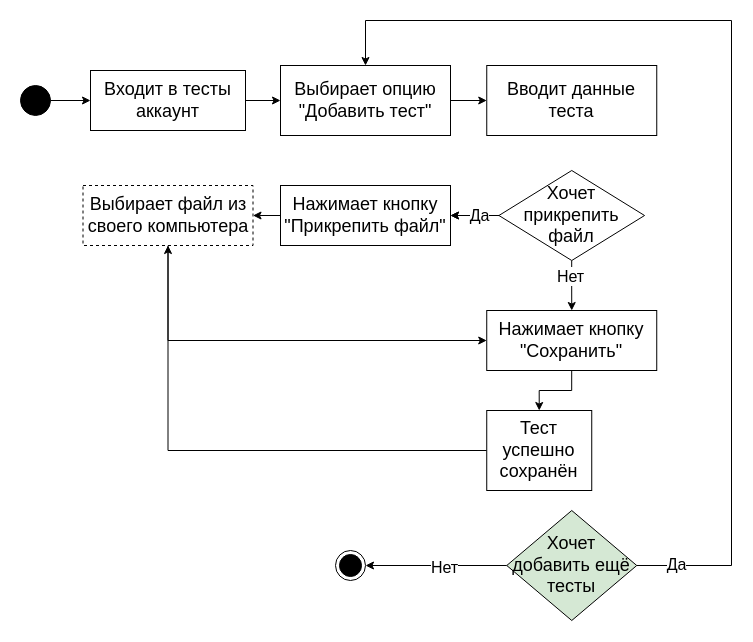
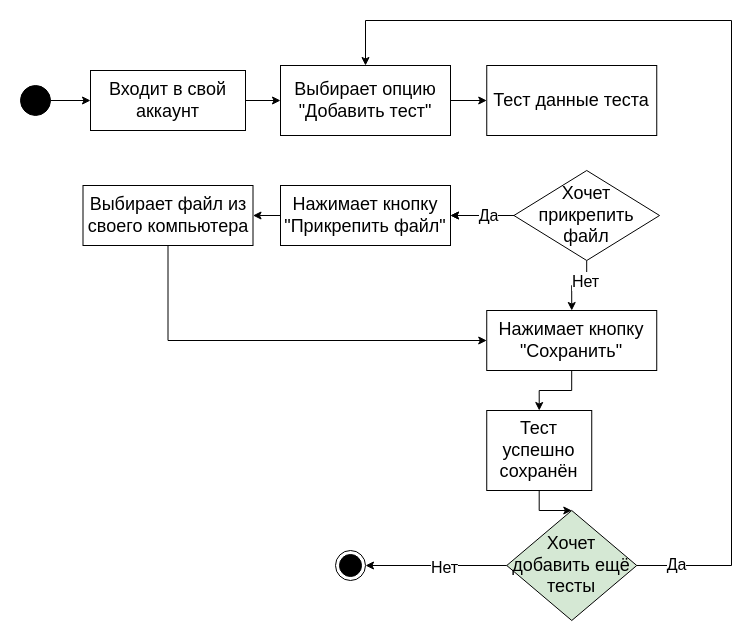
  <mxCell id="0" />
  <mxCell id="1" parent="0" />
  <mxCell id="2" style="edgeStyle=none;rounded=0;orthogonalLoop=1;jettySize=auto;html=1;exitX=1;exitY=0.5;exitDx=0;exitDy=0;fontSize=18;" edge="1" parent="1" source="3" target="5"><mxGeometry relative="1" as="geometry" /></mxCell>
  <mxCell id="3" value="" style="ellipse;whiteSpace=wrap;html=1;fontSize=18;fillColor=#000000;" vertex="1" parent="1"><mxGeometry x="20" y="85" width="30" height="30" as="geometry" /></mxCell>
  <mxCell id="4" value="" style="edgeStyle=orthogonalEdgeStyle;rounded=0;orthogonalLoop=1;jettySize=auto;html=1;" edge="1" parent="1" source="5" target="7"><mxGeometry relative="1" as="geometry" /></mxCell>
- <mxCell id="5" value="Входит в тесты аккаунт" style="rounded=0;whiteSpace=wrap;html=1;fontSize=18;" vertex="1" parent="1"><mxGeometry x="90" y="70" width="155" height="60" as="geometry" /></mxCell>
+ <mxCell id="5" value="Входит в свой аккаунт" style="rounded=0;whiteSpace=wrap;html=1;fontSize=18;" vertex="1" parent="1"><mxGeometry x="90" y="70" width="155" height="60" as="geometry" /></mxCell>
  <mxCell id="6" value="" style="edgeStyle=orthogonalEdgeStyle;rounded=0;orthogonalLoop=1;jettySize=auto;html=1;" edge="1" parent="1" source="7" target="8"><mxGeometry relative="1" as="geometry" /></mxCell>
  <mxCell id="7" value="Выбирает опцию &quot;Добавить тест&quot;" style="rounded=0;whiteSpace=wrap;html=1;fontSize=18;" vertex="1" parent="1"><mxGeometry x="280" y="65" width="170" height="70" as="geometry" /></mxCell>
- <mxCell id="8" value="Вводит данные теста" style="rounded=0;whiteSpace=wrap;html=1;fontSize=18;" vertex="1" parent="1"><mxGeometry x="486.25" y="65" width="170" height="70" as="geometry" /></mxCell>
+ <mxCell id="8" value="Тест данные теста" style="rounded=0;whiteSpace=wrap;html=1;fontSize=18;" vertex="1" parent="1"><mxGeometry x="486.25" y="65" width="170" height="70" as="geometry" /></mxCell>
  <mxCell id="9" style="edgeStyle=orthogonalEdgeStyle;rounded=0;orthogonalLoop=1;jettySize=auto;html=1;entryX=0.5;entryY=0;entryDx=0;entryDy=0;" edge="1" parent="1" source="14" target="18"><mxGeometry relative="1" as="geometry" /></mxCell>
  <mxCell id="10" value="Нет" style="edgeLabel;html=1;align=center;verticalAlign=middle;resizable=0;points=[];fontSize=16;" vertex="1" connectable="0" parent="9"><mxGeometry x="-0.36" y="-2" relative="1" as="geometry"><mxPoint as="offset" /></mxGeometry></mxCell>
  <mxCell id="11" style="edgeStyle=orthogonalEdgeStyle;rounded=0;orthogonalLoop=1;jettySize=auto;html=1;entryX=1;entryY=0.5;entryDx=0;entryDy=0;" edge="1" parent="1" source="14" target="16"><mxGeometry relative="1" as="geometry" /></mxCell>
  <mxCell id="12" value="" style="edgeStyle=orthogonalEdgeStyle;rounded=0;orthogonalLoop=1;jettySize=auto;html=1;" edge="1" parent="1" source="14" target="16"><mxGeometry relative="1" as="geometry" /></mxCell>
  <mxCell id="13" value="Да" style="edgeLabel;html=1;align=center;verticalAlign=middle;resizable=0;points=[];fontSize=16;" vertex="1" connectable="0" parent="12"><mxGeometry x="-0.183" y="-1" relative="1" as="geometry"><mxPoint as="offset" /></mxGeometry></mxCell>
- <mxCell id="14" value="Хочет прикрепить файл" style="rhombus;whiteSpace=wrap;html=1;fontSize=18;rounded=0;" vertex="1" parent="1"><mxGeometry x="498.43" y="170" width="145.63" height="90" as="geometry" /></mxCell>
+ <mxCell id="14" value="Хочет прикрепить файл" style="rhombus;whiteSpace=wrap;html=1;fontSize=18;rounded=0;" vertex="1" parent="1"><mxGeometry x="513.43" y="170" width="145.63" height="90" as="geometry" /></mxCell>
  <mxCell id="15" style="edgeStyle=orthogonalEdgeStyle;rounded=0;orthogonalLoop=1;jettySize=auto;html=1;entryX=1;entryY=0.5;entryDx=0;entryDy=0;" edge="1" parent="1" source="16" target="20"><mxGeometry relative="1" as="geometry" /></mxCell>
  <mxCell id="16" value="&lt;span style=&quot;font-size: 18px;&quot;&gt;Нажимает кнопку &quot;Прикрепить файл&quot;&lt;/span&gt;" style="rounded=0;whiteSpace=wrap;html=1;" vertex="1" parent="1"><mxGeometry x="280" y="185" width="170" height="60" as="geometry" /></mxCell>
  <mxCell id="17" style="edgeStyle=orthogonalEdgeStyle;rounded=0;orthogonalLoop=1;jettySize=auto;html=1;entryX=0.5;entryY=0;entryDx=0;entryDy=0;" edge="1" parent="1" source="18" target="22"><mxGeometry relative="1" as="geometry" /></mxCell>
  <mxCell id="18" value="&lt;span style=&quot;font-size: 18px;&quot;&gt;Нажимает кнопку &quot;Сохранить&quot;&lt;/span&gt;" style="rounded=0;whiteSpace=wrap;html=1;" vertex="1" parent="1"><mxGeometry x="486.24" y="310" width="170" height="60" as="geometry" /></mxCell>
  <mxCell id="19" style="edgeStyle=orthogonalEdgeStyle;rounded=0;orthogonalLoop=1;jettySize=auto;html=1;entryX=0;entryY=0.5;entryDx=0;entryDy=0;" edge="1" parent="1" source="20" target="18"><mxGeometry relative="1" as="geometry"><mxPoint x="250" y="360" as="targetPoint" /><Array as="points"><mxPoint x="168" y="340" /></Array></mxGeometry></mxCell>
- <mxCell id="20" value="&lt;span style=&quot;font-size: 18px;&quot;&gt;Выбирает файл из своего компьютера&lt;/span&gt;" style="rounded=0;whiteSpace=wrap;html=1;dashed=1;" vertex="1" parent="1"><mxGeometry x="82.5" y="185" width="170" height="60" as="geometry" /></mxCell>
- <mxCell id="21" style="edgeStyle=orthogonalEdgeStyle;rounded=0;orthogonalLoop=1;jettySize=auto;html=1;" edge="1" parent="1" source="22" target="20"><mxGeometry relative="1" as="geometry" /></mxCell>
+ <mxCell id="20" value="&lt;span style=&quot;font-size: 18px;&quot;&gt;Выбирает файл из своего компьютера&lt;/span&gt;" style="rounded=0;whiteSpace=wrap;html=1;" vertex="1" parent="1"><mxGeometry x="82.5" y="185" width="170" height="60" as="geometry" /></mxCell>
+ <mxCell id="21" style="edgeStyle=orthogonalEdgeStyle;rounded=0;orthogonalLoop=1;jettySize=auto;html=1;entryX=0.5;entryY=0;entryDx=0;entryDy=0;" edge="1" parent="1" source="22" target="27"><mxGeometry relative="1" as="geometry" /></mxCell>
  <mxCell id="22" value="&lt;span style=&quot;font-size: 18px;&quot;&gt;Тест успешно сохранён&lt;/span&gt;" style="rounded=0;whiteSpace=wrap;html=1;" vertex="1" parent="1"><mxGeometry x="486.24" y="410" width="105" height="80" as="geometry" /></mxCell>
  <mxCell id="23" style="edgeStyle=orthogonalEdgeStyle;rounded=0;orthogonalLoop=1;jettySize=auto;html=1;entryX=0.5;entryY=0;entryDx=0;entryDy=0;" edge="1" parent="1" source="27" target="7"><mxGeometry relative="1" as="geometry"><mxPoint x="380" y="20" as="targetPoint" /><Array as="points"><mxPoint x="731" y="565" /><mxPoint x="731" y="20" /><mxPoint x="365" y="20" /></Array></mxGeometry></mxCell>
  <mxCell id="24" value="Да" style="edgeLabel;html=1;align=center;verticalAlign=middle;resizable=0;points=[];fontSize=16;" vertex="1" connectable="0" parent="23"><mxGeometry x="-0.926" y="2" relative="1" as="geometry"><mxPoint as="offset" /></mxGeometry></mxCell>
  <mxCell id="25" style="edgeStyle=orthogonalEdgeStyle;rounded=0;orthogonalLoop=1;jettySize=auto;html=1;entryX=1;entryY=0.5;entryDx=0;entryDy=0;" edge="1" parent="1" source="27" target="28"><mxGeometry relative="1" as="geometry" /></mxCell>
  <mxCell id="26" value="Нет" style="edgeLabel;html=1;align=center;verticalAlign=middle;resizable=0;points=[];fontSize=16;" vertex="1" connectable="0" parent="25"><mxGeometry x="-0.107" y="1" relative="1" as="geometry"><mxPoint as="offset" /></mxGeometry></mxCell>
  <mxCell id="27" value="Хочет добавить ещё тесты" style="rhombus;whiteSpace=wrap;html=1;fontSize=18;rounded=0;fillColor=#d5e8d4;" vertex="1" parent="1"><mxGeometry x="506.25" y="510" width="130" height="110" as="geometry" /></mxCell>
  <mxCell id="28" value="" style="ellipse;html=1;shape=endState;fillColor=strokeColor;" vertex="1" parent="1"><mxGeometry x="335" y="550" width="30" height="30" as="geometry" /></mxCell>
